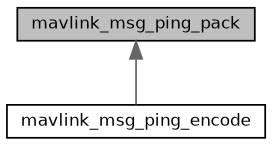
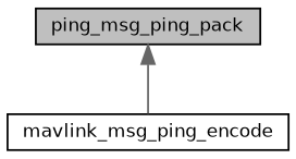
  digraph {
    rankdir=TB
    node [color=black fontname=Helvetica fontsize=10 shape=record style=filled]
-   n1 [fillcolor=grey75 fontcolor=black height=0.2 label=mavlink_msg_ping_pack width=0.4]
+   n1 [fillcolor=grey75 fontcolor=black height=0.2 label=ping_msg_ping_pack width=0.4]
    n2 [fillcolor=white height=0.2 label=mavlink_msg_ping_encode width=0.4]
    n1 -> n2 [color=gray40 dir=back fontname=Helvetica fontsize=10 labelfontname=Helvetica labelfontsize=10 style=solid]
  }
